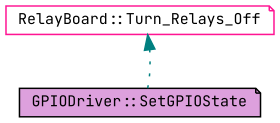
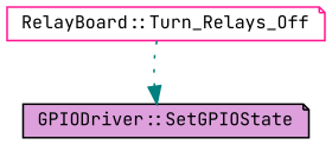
  digraph {
    rankdir=TB
    fontname="JetBrains Mono"
    node [fontname="JetBrains Mono" fontsize=10 shape=note style=filled]
    n1 [color=deeppink fillcolor=white fontcolor=black height=0.2 label="RelayBoard::Turn_Relays_Off" width=0.4]
    n2 [color=black fillcolor=plum height=0.2 label="GPIODriver::SetGPIOState" width=0.4]
-   n2 -> n1 [color=teal fontname="JetBrains Mono" fontsize=10 labelfontname=Helvetica labelfontsize=10 style=dotted]
+   n1 -> n2 [color=teal fontname="JetBrains Mono" fontsize=10 labelfontname=Helvetica labelfontsize=10 style=dotted]
  }
